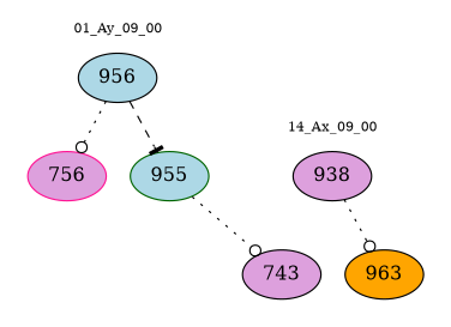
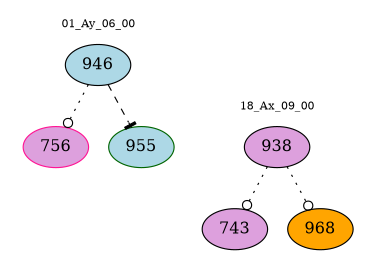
  digraph {
    node [color=black fillcolor=plum style=filled]
    edge [arrowhead=odot color=black style=dotted]
-   n1 [fillcolor=lightblue label=956]
+   n1 [fillcolor=lightblue label=946]
    n2 [color=deeppink label=756]
    n3 [color=darkgreen fillcolor=lightblue label=955]
    n4 [label=938]
    n5 [label=743]
-   n6 [fillcolor=orange label=963]
+   n6 [fillcolor=orange label=968]
    subgraph cluster_1 {
      color=white
      fontsize=10
-     label="01_Ay_09_00"
+     label="01_Ay_06_00"
      n1
      n2
      n3
    }
    subgraph cluster_2 {
      color=white
      fontsize=10
-     label="14_Ax_09_00"
+     label="18_Ax_09_00"
      n4
      n5
      n6
    }
    n1 -> n2
    n1 -> n3 [arrowhead=tee style=dashed]
-   n3 -> n5
+   n4 -> n5
    n4 -> n6
  }
